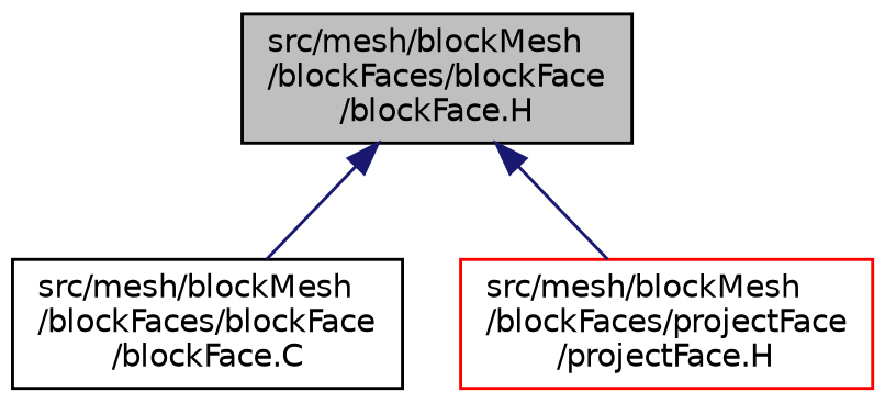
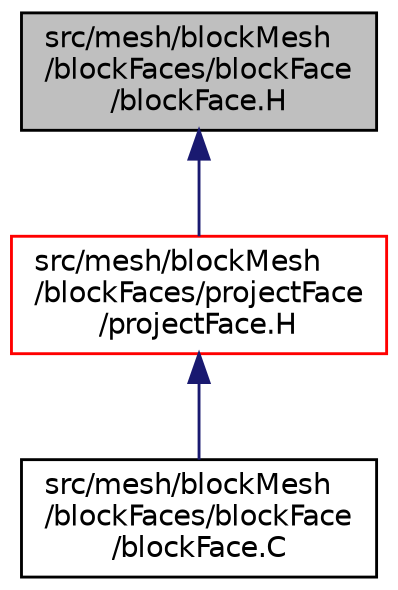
  digraph {
    node [color=black fontname=Helvetica fontsize=10 shape=record]
    edge [color=midnightblue dir=back fontname=Helvetica fontsize=10 labelfontname=Helvetica labelfontsize=10 style=solid]
    n1 [fillcolor=grey75 fontcolor=black height=0.2 label="src/mesh/blockMesh\l/blockFaces/blockFace\l/blockFace.H" style=filled width=0.4]
    n2 [height=0.2 label="src/mesh/blockMesh\l/blockFaces/blockFace\l/blockFace.C" width=0.4]
    n3 [color=red height=0.2 label="src/mesh/blockMesh\l/blockFaces/projectFace\l/projectFace.H" width=0.4]
-   n1 -> n2
+   n3 -> n2
    n1 -> n3
  }
